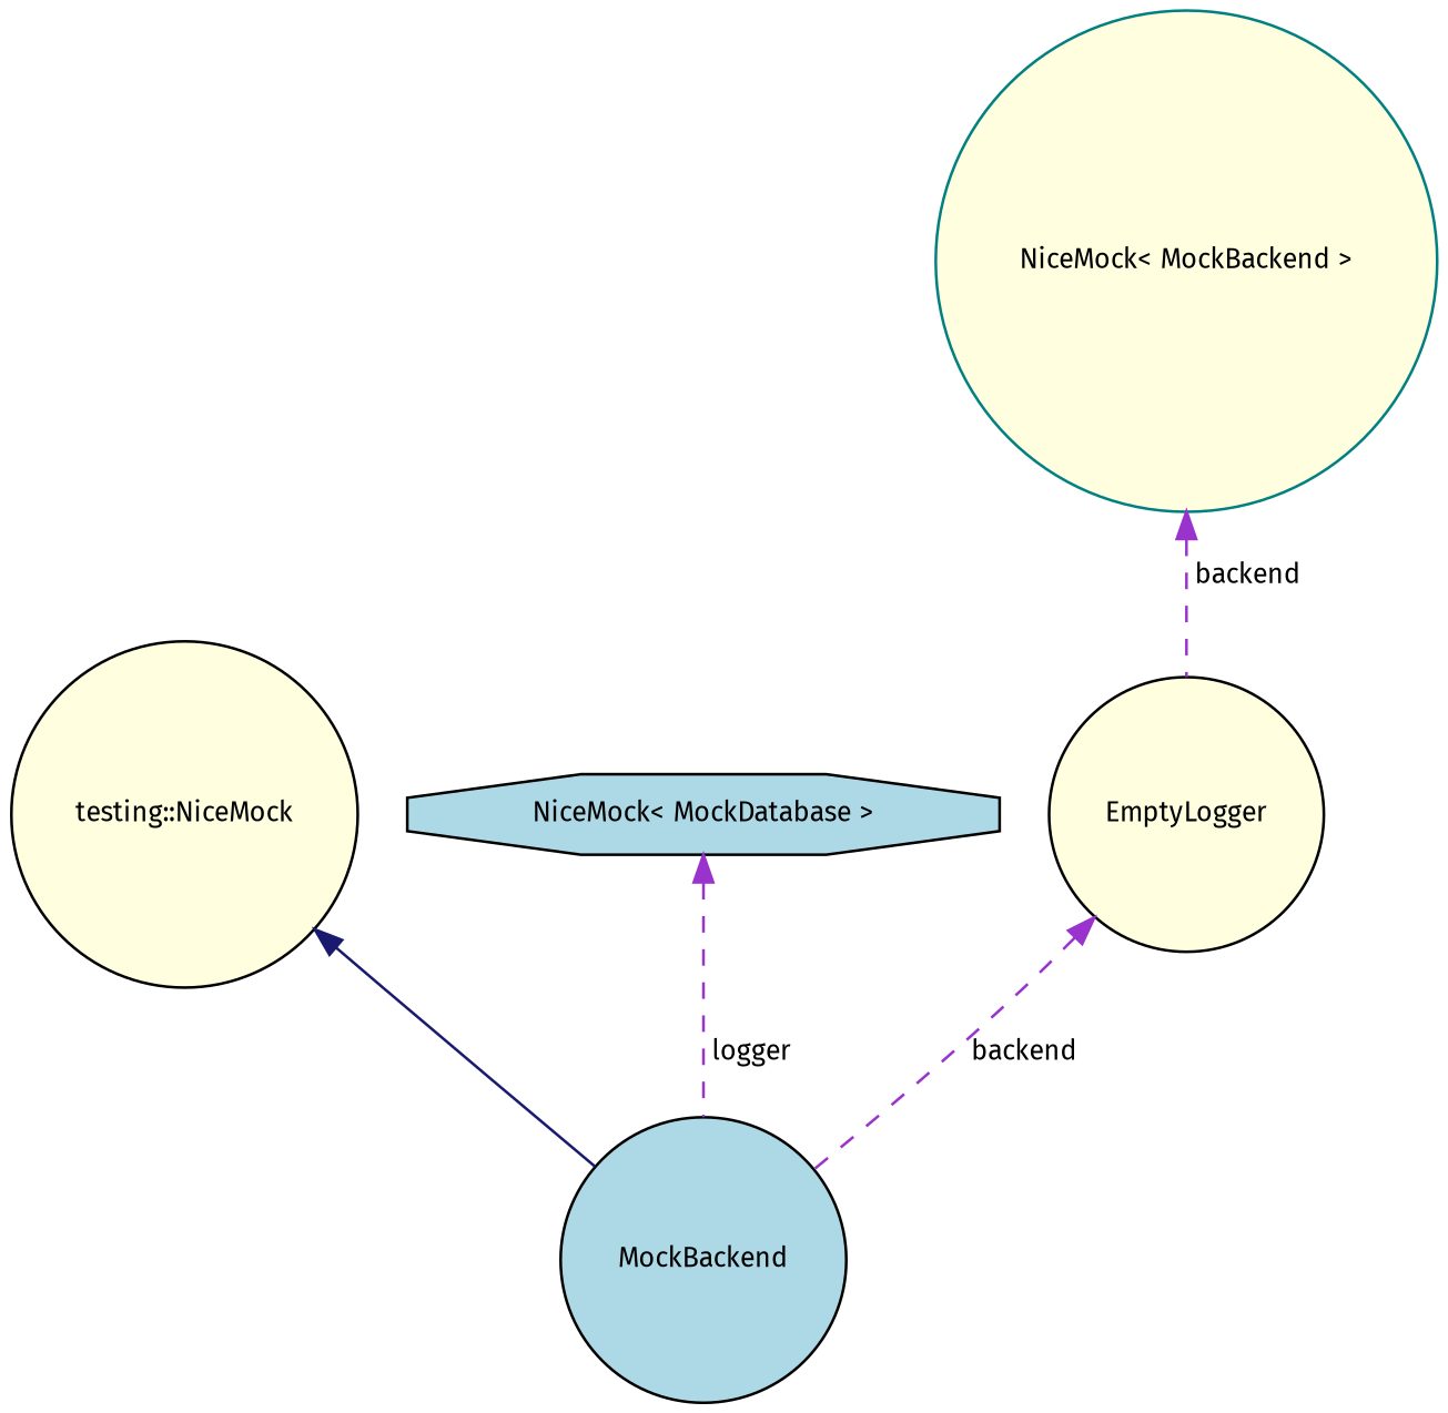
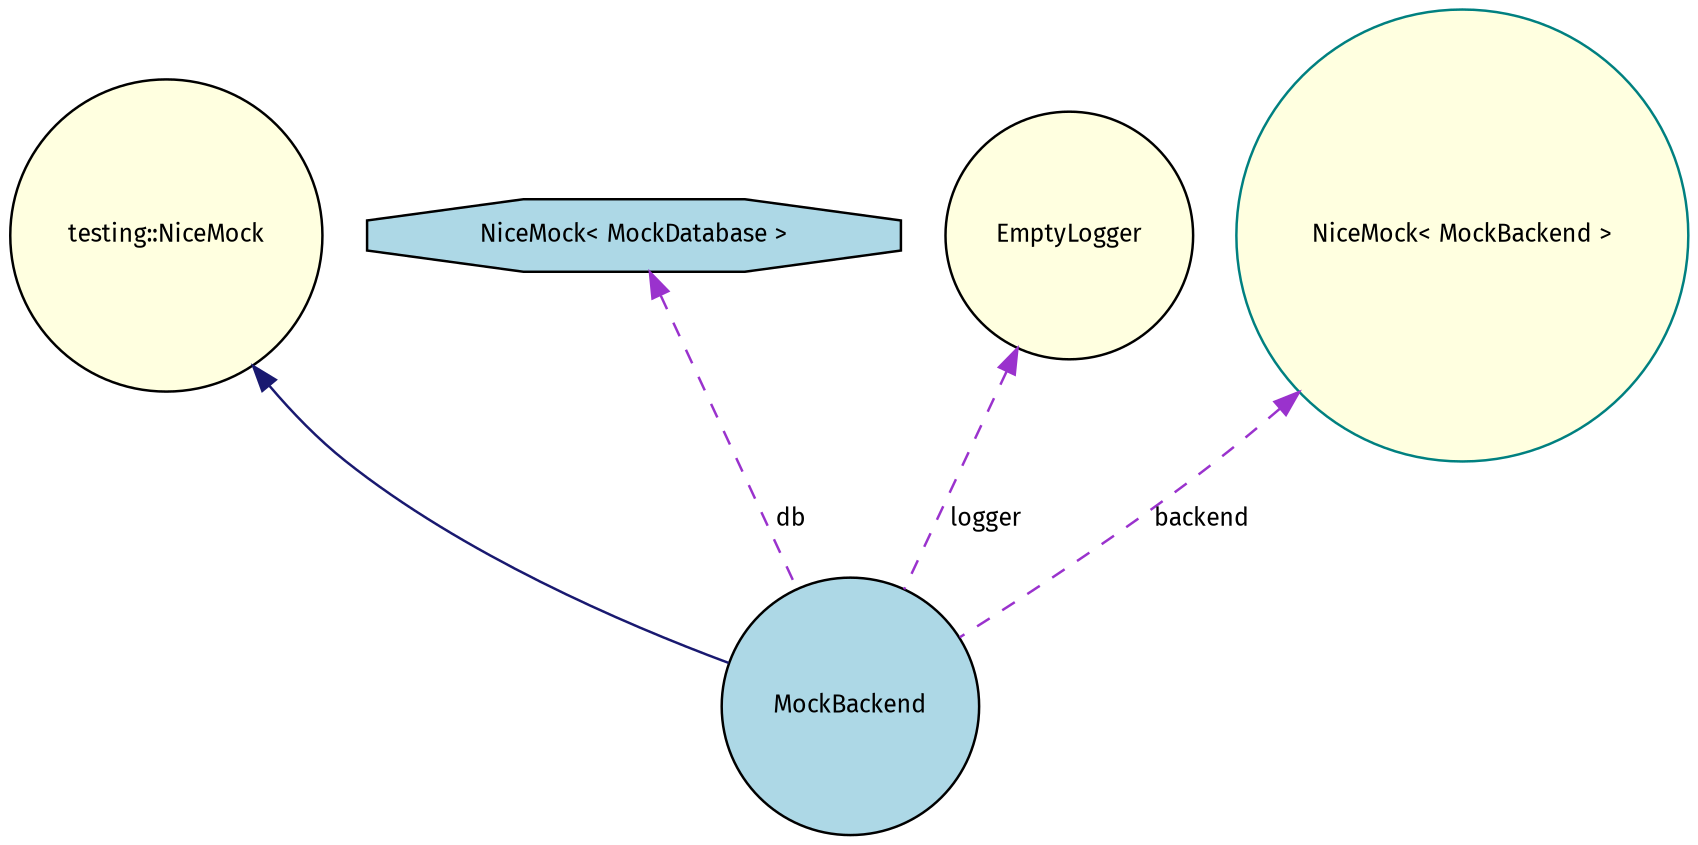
  digraph {
    fontname="Fira Sans"
    node [color=black fillcolor=lightyellow fontname="Fira Sans" fontsize=10 shape=circle style=filled]
    edge [color=darkorchid3 dir=back fontname="Fira Sans" fontsize=10 labelfontname=Helvetica labelfontsize=10 style=dashed]
    n1 [fillcolor=lightblue fontcolor=black height=0.2 label=MockBackend width=0.4]
    n2 [height=0.2 label="testing::NiceMock" width=0.4]
    n3 [fillcolor=lightblue height=0.2 label="NiceMock\< MockDatabase \>" shape=octagon width=0.4]
    n4 [height=0.2 label=EmptyLogger width=0.4]
    n5 [color=teal height=0.2 label="NiceMock\< MockBackend \>" width=0.4]
    n2 -> n1 [color=midnightblue style=solid]
-   n3 -> n1 [label=" logger"]
-   n4 -> n1 [label=" backend"]
-   n5 -> n4 [label=" backend"]
+   n3 -> n1 [label=" db"]
+   n4 -> n1 [label=" logger"]
+   n5 -> n1 [label=" backend"]
  }
